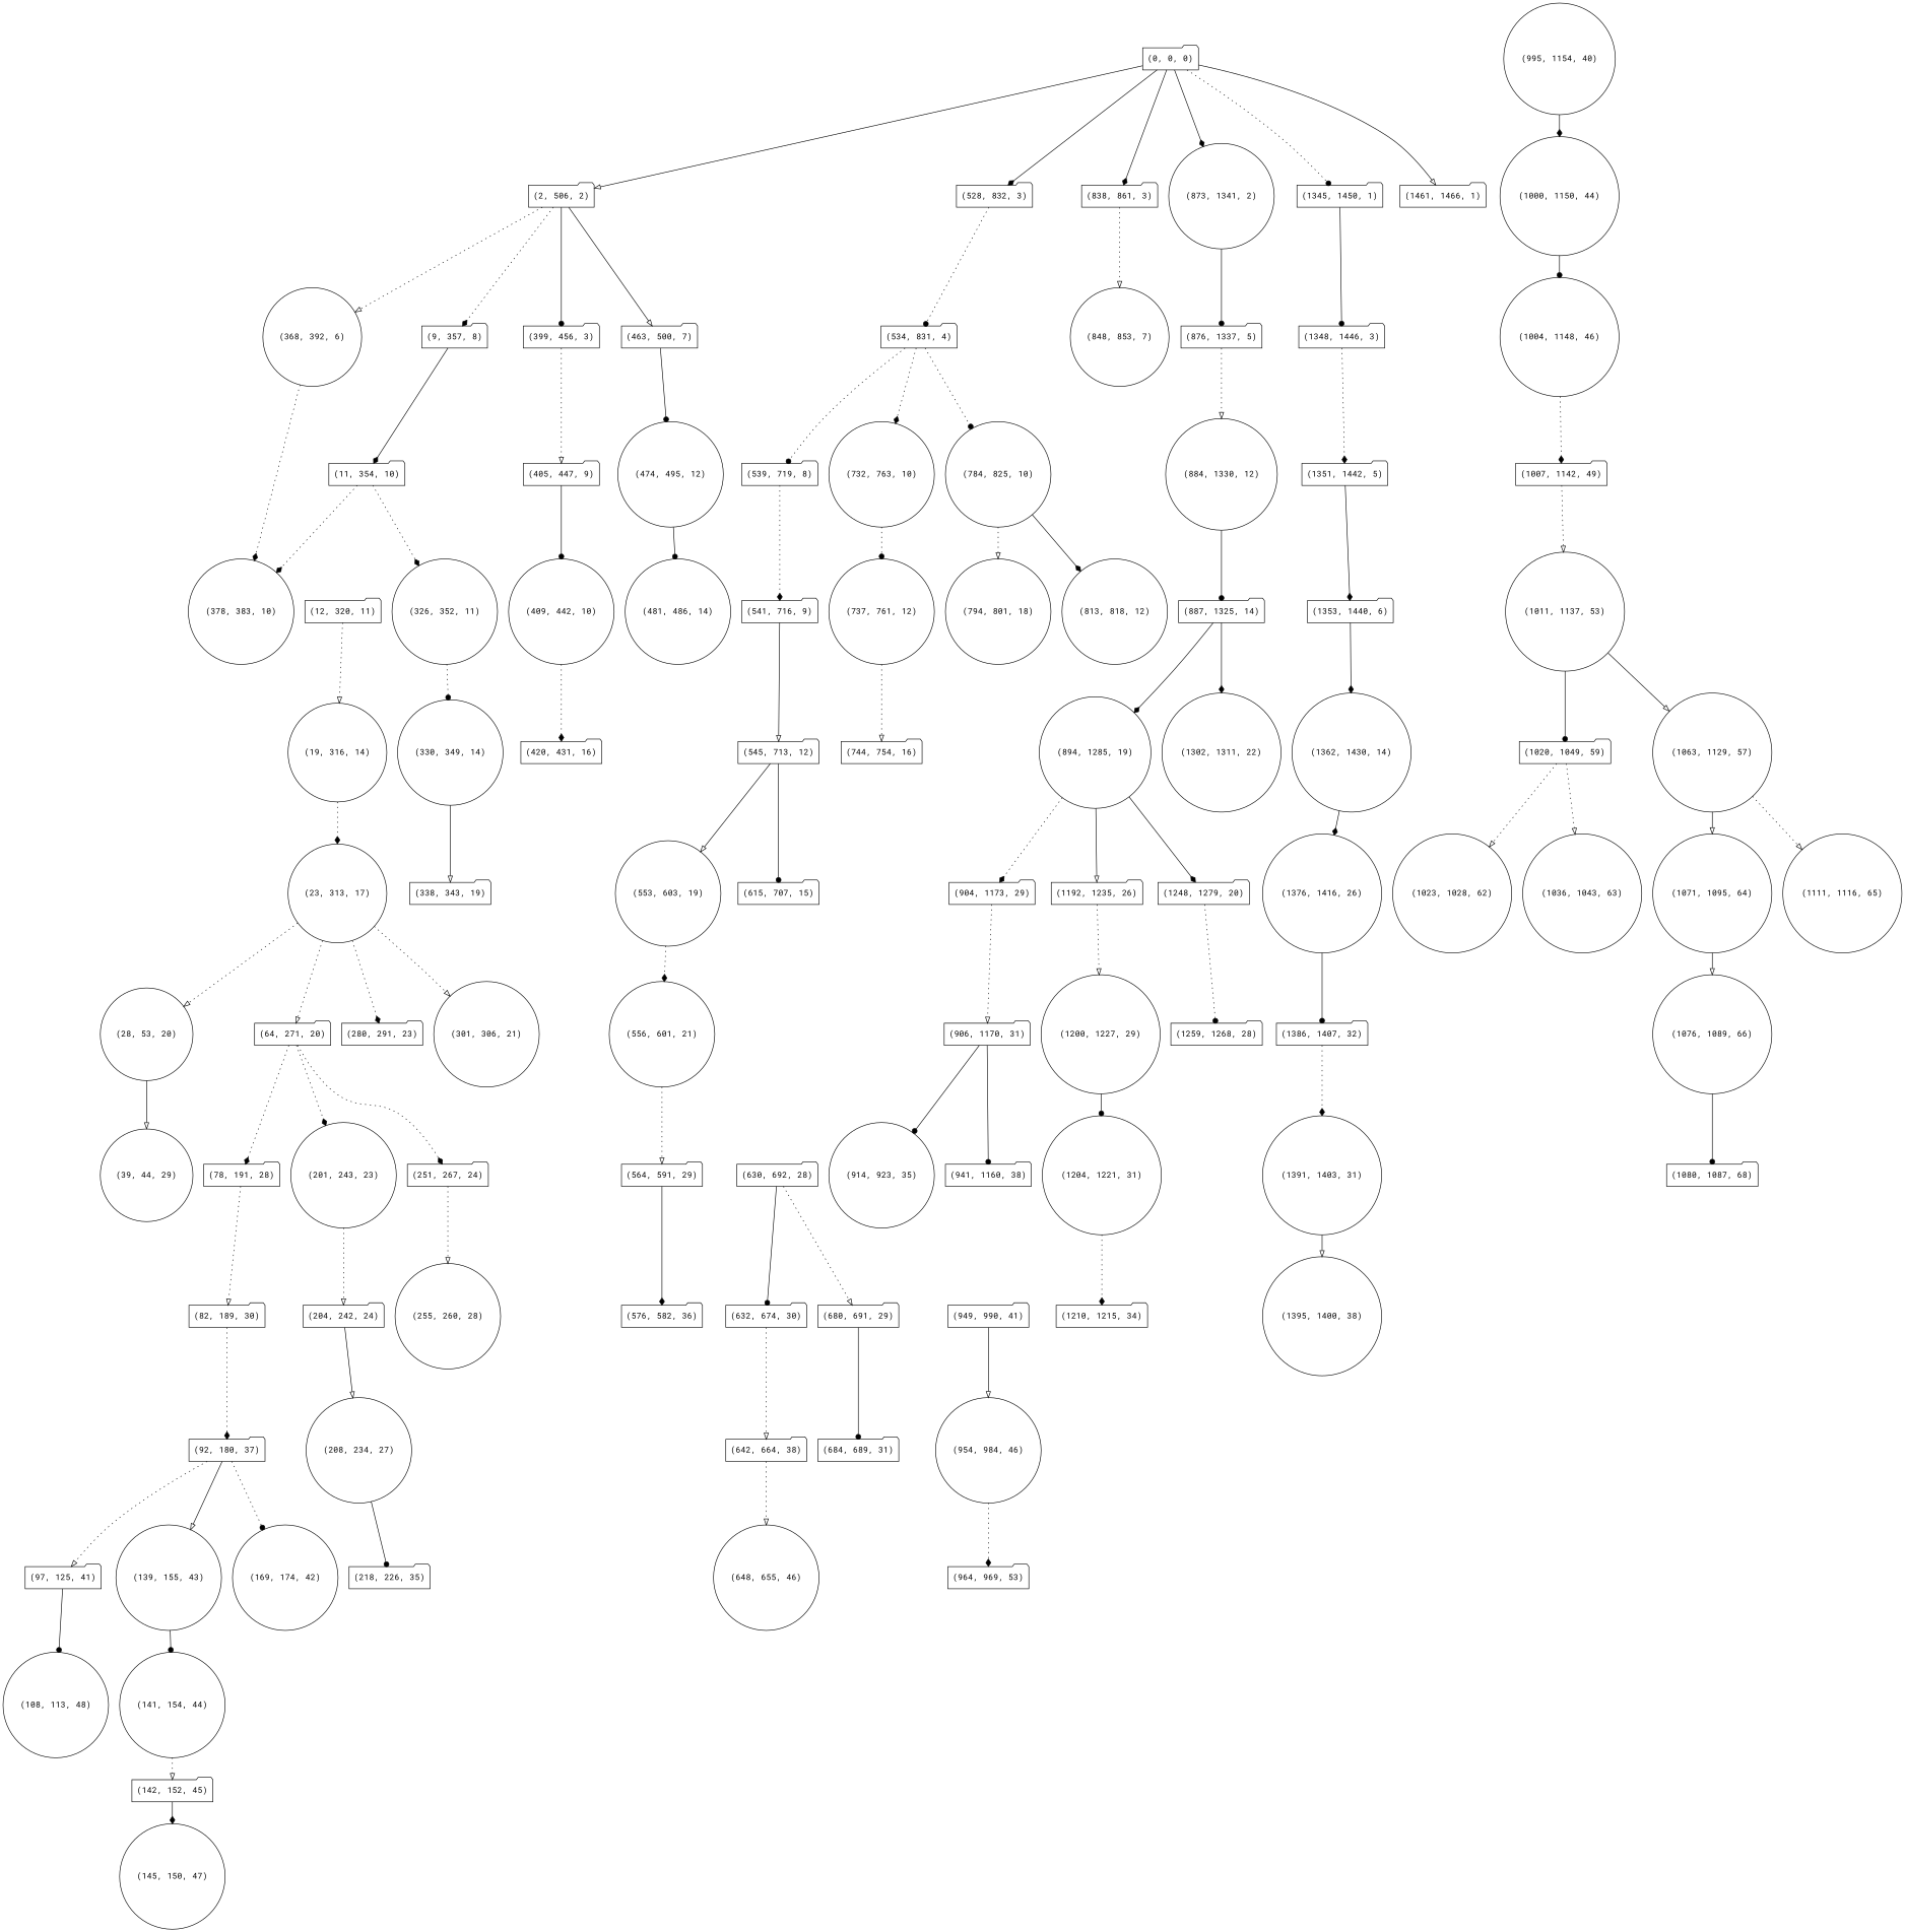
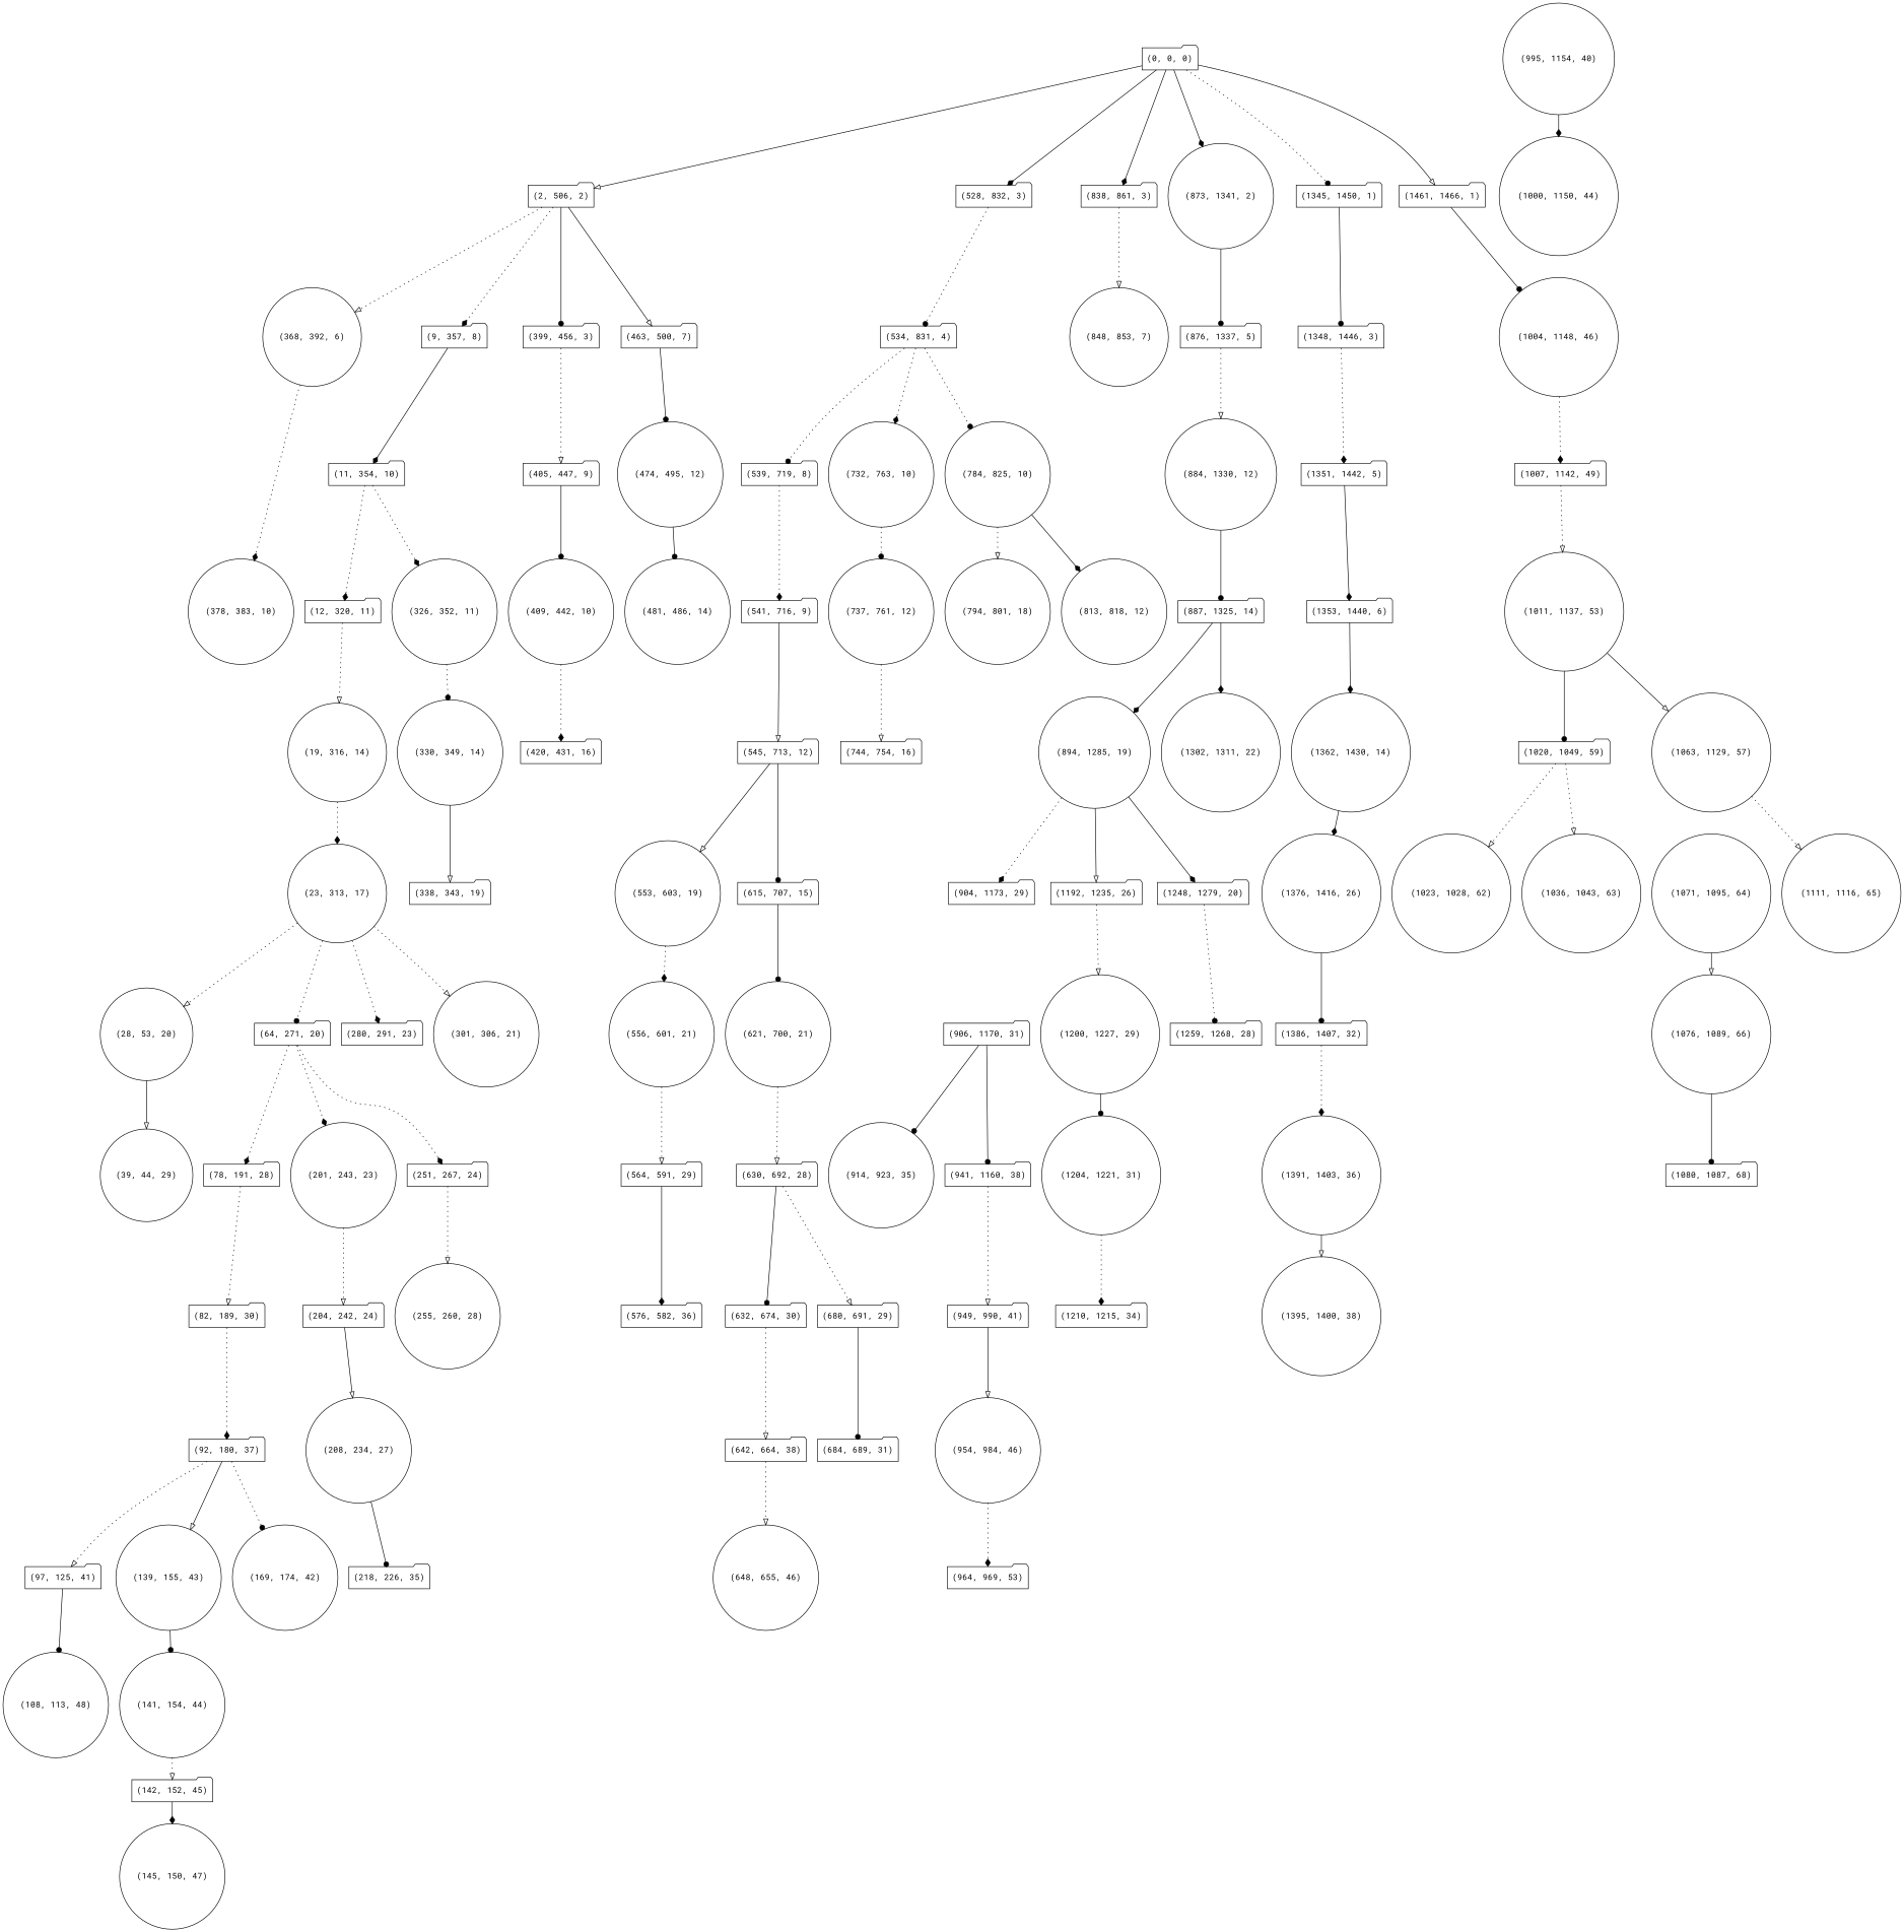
  digraph {
    fontname="Roboto Mono"
    node [fontname="Roboto Mono" shape=folder]
    edge [arrowhead=onormal fontname="Roboto Mono" style=dotted]
    "(0, 0, 0)"
    "(2, 506, 2)"
    "(528, 832, 3)"
    "(838, 861, 3)"
    "(873, 1341, 2)" [shape=circle]
    "(1345, 1450, 1)"
    "(1461, 1466, 1)"
    "(9, 357, 8)"
    "(368, 392, 6)" [shape=circle]
    "(399, 456, 3)"
    "(463, 500, 7)"
    "(534, 831, 4)"
    "(848, 853, 7)" [shape=circle]
    "(876, 1337, 5)"
    "(1348, 1446, 3)"
    "(11, 354, 10)"
    "(378, 383, 10)" [shape=circle]
    "(405, 447, 9)"
    "(474, 495, 12)" [shape=circle]
    "(12, 320, 11)"
    "(326, 352, 11)" [shape=circle]
    "(19, 316, 14)" [shape=circle]
    "(330, 349, 14)" [shape=circle]
    "(23, 313, 17)" [shape=circle]
    "(28, 53, 20)" [shape=circle]
    "(64, 271, 20)"
    "(280, 291, 23)"
    "(301, 306, 21)" [shape=circle]
    "(39, 44, 29)" [shape=circle]
    "(78, 191, 28)"
    "(201, 243, 23)" [shape=circle]
    "(251, 267, 24)"
    "(82, 189, 30)"
    "(204, 242, 24)"
    "(255, 260, 28)" [shape=circle]
    "(92, 180, 37)"
    "(97, 125, 41)"
    "(139, 155, 43)" [shape=circle]
    "(169, 174, 42)" [shape=circle]
    "(108, 113, 48)" [shape=circle]
    "(141, 154, 44)" [shape=circle]
    "(142, 152, 45)"
    "(145, 150, 47)" [shape=circle]
    "(208, 234, 27)" [shape=circle]
    "(218, 226, 35)"
    "(338, 343, 19)"
    "(409, 442, 10)" [shape=circle]
    "(420, 431, 16)"
    "(481, 486, 14)" [shape=circle]
    "(539, 719, 8)"
    "(732, 763, 10)" [shape=circle]
    "(784, 825, 10)" [shape=circle]
    "(541, 716, 9)"
    "(737, 761, 12)" [shape=circle]
    "(794, 801, 18)" [shape=circle]
    "(813, 818, 12)" [shape=circle]
    "(545, 713, 12)"
    "(553, 603, 19)" [shape=circle]
    "(615, 707, 15)"
    "(556, 601, 21)" [shape=circle]
+   "(621, 700, 21)" [shape=circle]
    "(564, 591, 29)"
    "(576, 582, 36)"
    "(630, 692, 28)"
    "(632, 674, 30)"
    "(680, 691, 29)"
    "(642, 664, 38)"
    "(684, 689, 31)"
    n69 [label="(648, 655, 46)" shape=circle]
    "(744, 754, 16)"
    "(884, 1330, 12)" [shape=circle]
    "(887, 1325, 14)"
    "(894, 1285, 19)" [shape=circle]
    "(1302, 1311, 22)" [shape=circle]
    "(904, 1173, 29)"
    "(1192, 1235, 26)"
    "(1248, 1279, 20)"
    "(906, 1170, 31)"
    "(1200, 1227, 29)" [shape=circle]
    "(1259, 1268, 28)"
    "(914, 923, 35)" [shape=circle]
    "(941, 1160, 38)"
    "(949, 990, 41)"
    "(954, 984, 46)" [shape=circle]
    "(995, 1154, 40)" [shape=circle]
    "(1000, 1150, 44)" [shape=circle]
    "(964, 969, 53)"
    "(1004, 1148, 46)" [shape=circle]
    "(1007, 1142, 49)"
    "(1011, 1137, 53)" [shape=circle]
    "(1020, 1049, 59)"
    "(1063, 1129, 57)" [shape=circle]
    "(1023, 1028, 62)" [shape=circle]
    "(1036, 1043, 63)" [shape=circle]
    "(1071, 1095, 64)" [shape=circle]
    "(1111, 1116, 65)" [shape=circle]
    "(1076, 1089, 66)" [shape=circle]
    "(1080, 1087, 68)"
    "(1204, 1221, 31)" [shape=circle]
    "(1210, 1215, 34)"
    "(1351, 1442, 5)"
    "(1353, 1440, 6)"
    "(1362, 1430, 14)" [shape=circle]
    "(1376, 1416, 26)" [shape=circle]
    "(1386, 1407, 32)"
-   "(1391, 1403, 36)" [shape=circle label="(1391, 1403, 31)"]
+   "(1391, 1403, 36)" [shape=circle]
    "(1395, 1400, 38)" [shape=circle]
    "(0, 0, 0)" -> "(2, 506, 2)" [style=solid]
    "(0, 0, 0)" -> "(528, 832, 3)" [arrowhead=diamond style=solid]
    "(0, 0, 0)" -> "(838, 861, 3)" [arrowhead=diamond style=solid]
    "(0, 0, 0)" -> "(873, 1341, 2)" [arrowhead=diamond style=solid]
    "(0, 0, 0)" -> "(1345, 1450, 1)" [arrowhead=dot]
    "(0, 0, 0)" -> "(1461, 1466, 1)" [style=solid]
    "(2, 506, 2)" -> "(9, 357, 8)" [arrowhead=diamond]
    "(2, 506, 2)" -> "(368, 392, 6)"
    "(2, 506, 2)" -> "(399, 456, 3)" [arrowhead=dot style=solid]
    "(2, 506, 2)" -> "(463, 500, 7)" [style=solid]
    "(528, 832, 3)" -> "(534, 831, 4)" [arrowhead=dot]
    "(838, 861, 3)" -> "(848, 853, 7)"
    "(873, 1341, 2)" -> "(876, 1337, 5)" [arrowhead=dot style=solid]
    "(1345, 1450, 1)" -> "(1348, 1446, 3)" [arrowhead=dot style=solid]
    "(9, 357, 8)" -> "(11, 354, 10)" [arrowhead=diamond style=solid]
    "(368, 392, 6)" -> "(378, 383, 10)" [arrowhead=diamond]
    "(399, 456, 3)" -> "(405, 447, 9)"
    "(463, 500, 7)" -> "(474, 495, 12)" [arrowhead=dot style=solid]
    "(534, 831, 4)" -> "(539, 719, 8)" [arrowhead=dot]
    "(534, 831, 4)" -> "(732, 763, 10)" [arrowhead=diamond]
    "(534, 831, 4)" -> "(784, 825, 10)" [arrowhead=dot]
    "(876, 1337, 5)" -> "(884, 1330, 12)"
    "(1348, 1446, 3)" -> "(1351, 1442, 5)" [arrowhead=diamond]
-   "(11, 354, 10)" -> "(378, 383, 10)" [arrowhead=diamond]
+   "(11, 354, 10)" -> "(12, 320, 11)" [arrowhead=diamond]
    "(11, 354, 10)" -> "(326, 352, 11)" [arrowhead=diamond]
    "(405, 447, 9)" -> "(409, 442, 10)" [arrowhead=dot style=solid]
    "(474, 495, 12)" -> "(481, 486, 14)" [arrowhead=dot style=solid]
    "(12, 320, 11)" -> "(19, 316, 14)"
    "(326, 352, 11)" -> "(330, 349, 14)" [arrowhead=dot]
    "(19, 316, 14)" -> "(23, 313, 17)" [arrowhead=diamond]
    "(330, 349, 14)" -> "(338, 343, 19)" [style=solid]
    "(23, 313, 17)" -> "(28, 53, 20)"
-   "(23, 313, 17)" -> "(64, 271, 20)"
+   "(23, 313, 17)" -> "(64, 271, 20)" [arrowhead=dot]
    "(23, 313, 17)" -> "(280, 291, 23)" [arrowhead=diamond]
    "(23, 313, 17)" -> "(301, 306, 21)"
    "(28, 53, 20)" -> "(39, 44, 29)" [style=solid]
    "(64, 271, 20)" -> "(78, 191, 28)" [arrowhead=diamond]
    "(64, 271, 20)" -> "(201, 243, 23)" [arrowhead=diamond]
    "(64, 271, 20)" -> "(251, 267, 24)" [arrowhead=diamond]
    "(78, 191, 28)" -> "(82, 189, 30)"
    "(201, 243, 23)" -> "(204, 242, 24)"
    "(251, 267, 24)" -> "(255, 260, 28)"
    "(82, 189, 30)" -> "(92, 180, 37)" [arrowhead=diamond]
    "(204, 242, 24)" -> "(208, 234, 27)" [style=solid]
    "(92, 180, 37)" -> "(97, 125, 41)"
    "(92, 180, 37)" -> "(139, 155, 43)" [style=solid]
    "(92, 180, 37)" -> "(169, 174, 42)" [arrowhead=dot]
    "(97, 125, 41)" -> "(108, 113, 48)" [arrowhead=dot style=solid]
    "(139, 155, 43)" -> "(141, 154, 44)" [arrowhead=dot style=solid]
    "(141, 154, 44)" -> "(142, 152, 45)"
    "(142, 152, 45)" -> "(145, 150, 47)" [arrowhead=diamond style=solid]
    "(208, 234, 27)" -> "(218, 226, 35)" [arrowhead=dot style=solid]
    "(409, 442, 10)" -> "(420, 431, 16)" [arrowhead=diamond]
    "(539, 719, 8)" -> "(541, 716, 9)" [arrowhead=diamond]
    "(732, 763, 10)" -> "(737, 761, 12)" [arrowhead=dot]
    "(784, 825, 10)" -> "(794, 801, 18)"
    "(784, 825, 10)" -> "(813, 818, 12)" [arrowhead=diamond style=solid]
    "(541, 716, 9)" -> "(545, 713, 12)" [style=solid]
    "(737, 761, 12)" -> "(744, 754, 16)"
    "(545, 713, 12)" -> "(553, 603, 19)" [style=solid]
    "(545, 713, 12)" -> "(615, 707, 15)" [arrowhead=dot style=solid]
    "(553, 603, 19)" -> "(556, 601, 21)" [arrowhead=diamond]
+   "(615, 707, 15)" -> "(621, 700, 21)" [arrowhead=dot style=solid]
    "(556, 601, 21)" -> "(564, 591, 29)"
+   "(621, 700, 21)" -> "(630, 692, 28)"
    "(564, 591, 29)" -> "(576, 582, 36)" [arrowhead=diamond style=solid]
    "(630, 692, 28)" -> "(632, 674, 30)" [arrowhead=dot style=solid]
    "(630, 692, 28)" -> "(680, 691, 29)"
    "(632, 674, 30)" -> "(642, 664, 38)"
    "(680, 691, 29)" -> "(684, 689, 31)" [arrowhead=dot style=solid]
    "(642, 664, 38)" -> n69
    "(884, 1330, 12)" -> "(887, 1325, 14)" [arrowhead=dot style=solid]
    "(887, 1325, 14)" -> "(894, 1285, 19)" [arrowhead=diamond style=solid]
    "(887, 1325, 14)" -> "(1302, 1311, 22)" [arrowhead=diamond style=solid]
    "(894, 1285, 19)" -> "(904, 1173, 29)" [arrowhead=diamond]
    "(894, 1285, 19)" -> "(1192, 1235, 26)" [style=solid]
    "(894, 1285, 19)" -> "(1248, 1279, 20)" [arrowhead=diamond style=solid]
-   "(904, 1173, 29)" -> "(906, 1170, 31)"
    "(1192, 1235, 26)" -> "(1200, 1227, 29)"
    "(1248, 1279, 20)" -> "(1259, 1268, 28)" [arrowhead=dot]
    "(906, 1170, 31)" -> "(914, 923, 35)" [arrowhead=dot style=solid]
    "(906, 1170, 31)" -> "(941, 1160, 38)" [arrowhead=dot style=solid]
    "(1200, 1227, 29)" -> "(1204, 1221, 31)" [arrowhead=dot style=solid]
+   "(941, 1160, 38)" -> "(949, 990, 41)"
    "(949, 990, 41)" -> "(954, 984, 46)" [style=solid]
    "(954, 984, 46)" -> "(964, 969, 53)" [arrowhead=diamond]
    "(995, 1154, 40)" -> "(1000, 1150, 44)" [arrowhead=diamond style=solid]
-   "(1000, 1150, 44)" -> "(1004, 1148, 46)" [arrowhead=dot style=solid]
+   "(1461, 1466, 1)" -> "(1004, 1148, 46)" [arrowhead=dot style=solid]
    "(1004, 1148, 46)" -> "(1007, 1142, 49)" [arrowhead=diamond]
    "(1007, 1142, 49)" -> "(1011, 1137, 53)"
    "(1011, 1137, 53)" -> "(1020, 1049, 59)" [arrowhead=dot style=solid]
    "(1011, 1137, 53)" -> "(1063, 1129, 57)" [style=solid]
    "(1020, 1049, 59)" -> "(1023, 1028, 62)"
    "(1020, 1049, 59)" -> "(1036, 1043, 63)"
-   "(1063, 1129, 57)" -> "(1071, 1095, 64)" [style=solid]
    "(1063, 1129, 57)" -> "(1111, 1116, 65)"
    "(1071, 1095, 64)" -> "(1076, 1089, 66)" [style=solid]
    "(1076, 1089, 66)" -> "(1080, 1087, 68)" [arrowhead=dot style=solid]
    "(1204, 1221, 31)" -> "(1210, 1215, 34)" [arrowhead=diamond]
    "(1351, 1442, 5)" -> "(1353, 1440, 6)" [arrowhead=diamond style=solid]
    "(1353, 1440, 6)" -> "(1362, 1430, 14)" [arrowhead=diamond style=solid]
    "(1362, 1430, 14)" -> "(1376, 1416, 26)" [arrowhead=diamond style=solid]
    "(1376, 1416, 26)" -> "(1386, 1407, 32)" [arrowhead=dot style=solid]
    "(1386, 1407, 32)" -> "(1391, 1403, 36)" [arrowhead=diamond]
    "(1391, 1403, 36)" -> "(1395, 1400, 38)" [style=solid]
  }
